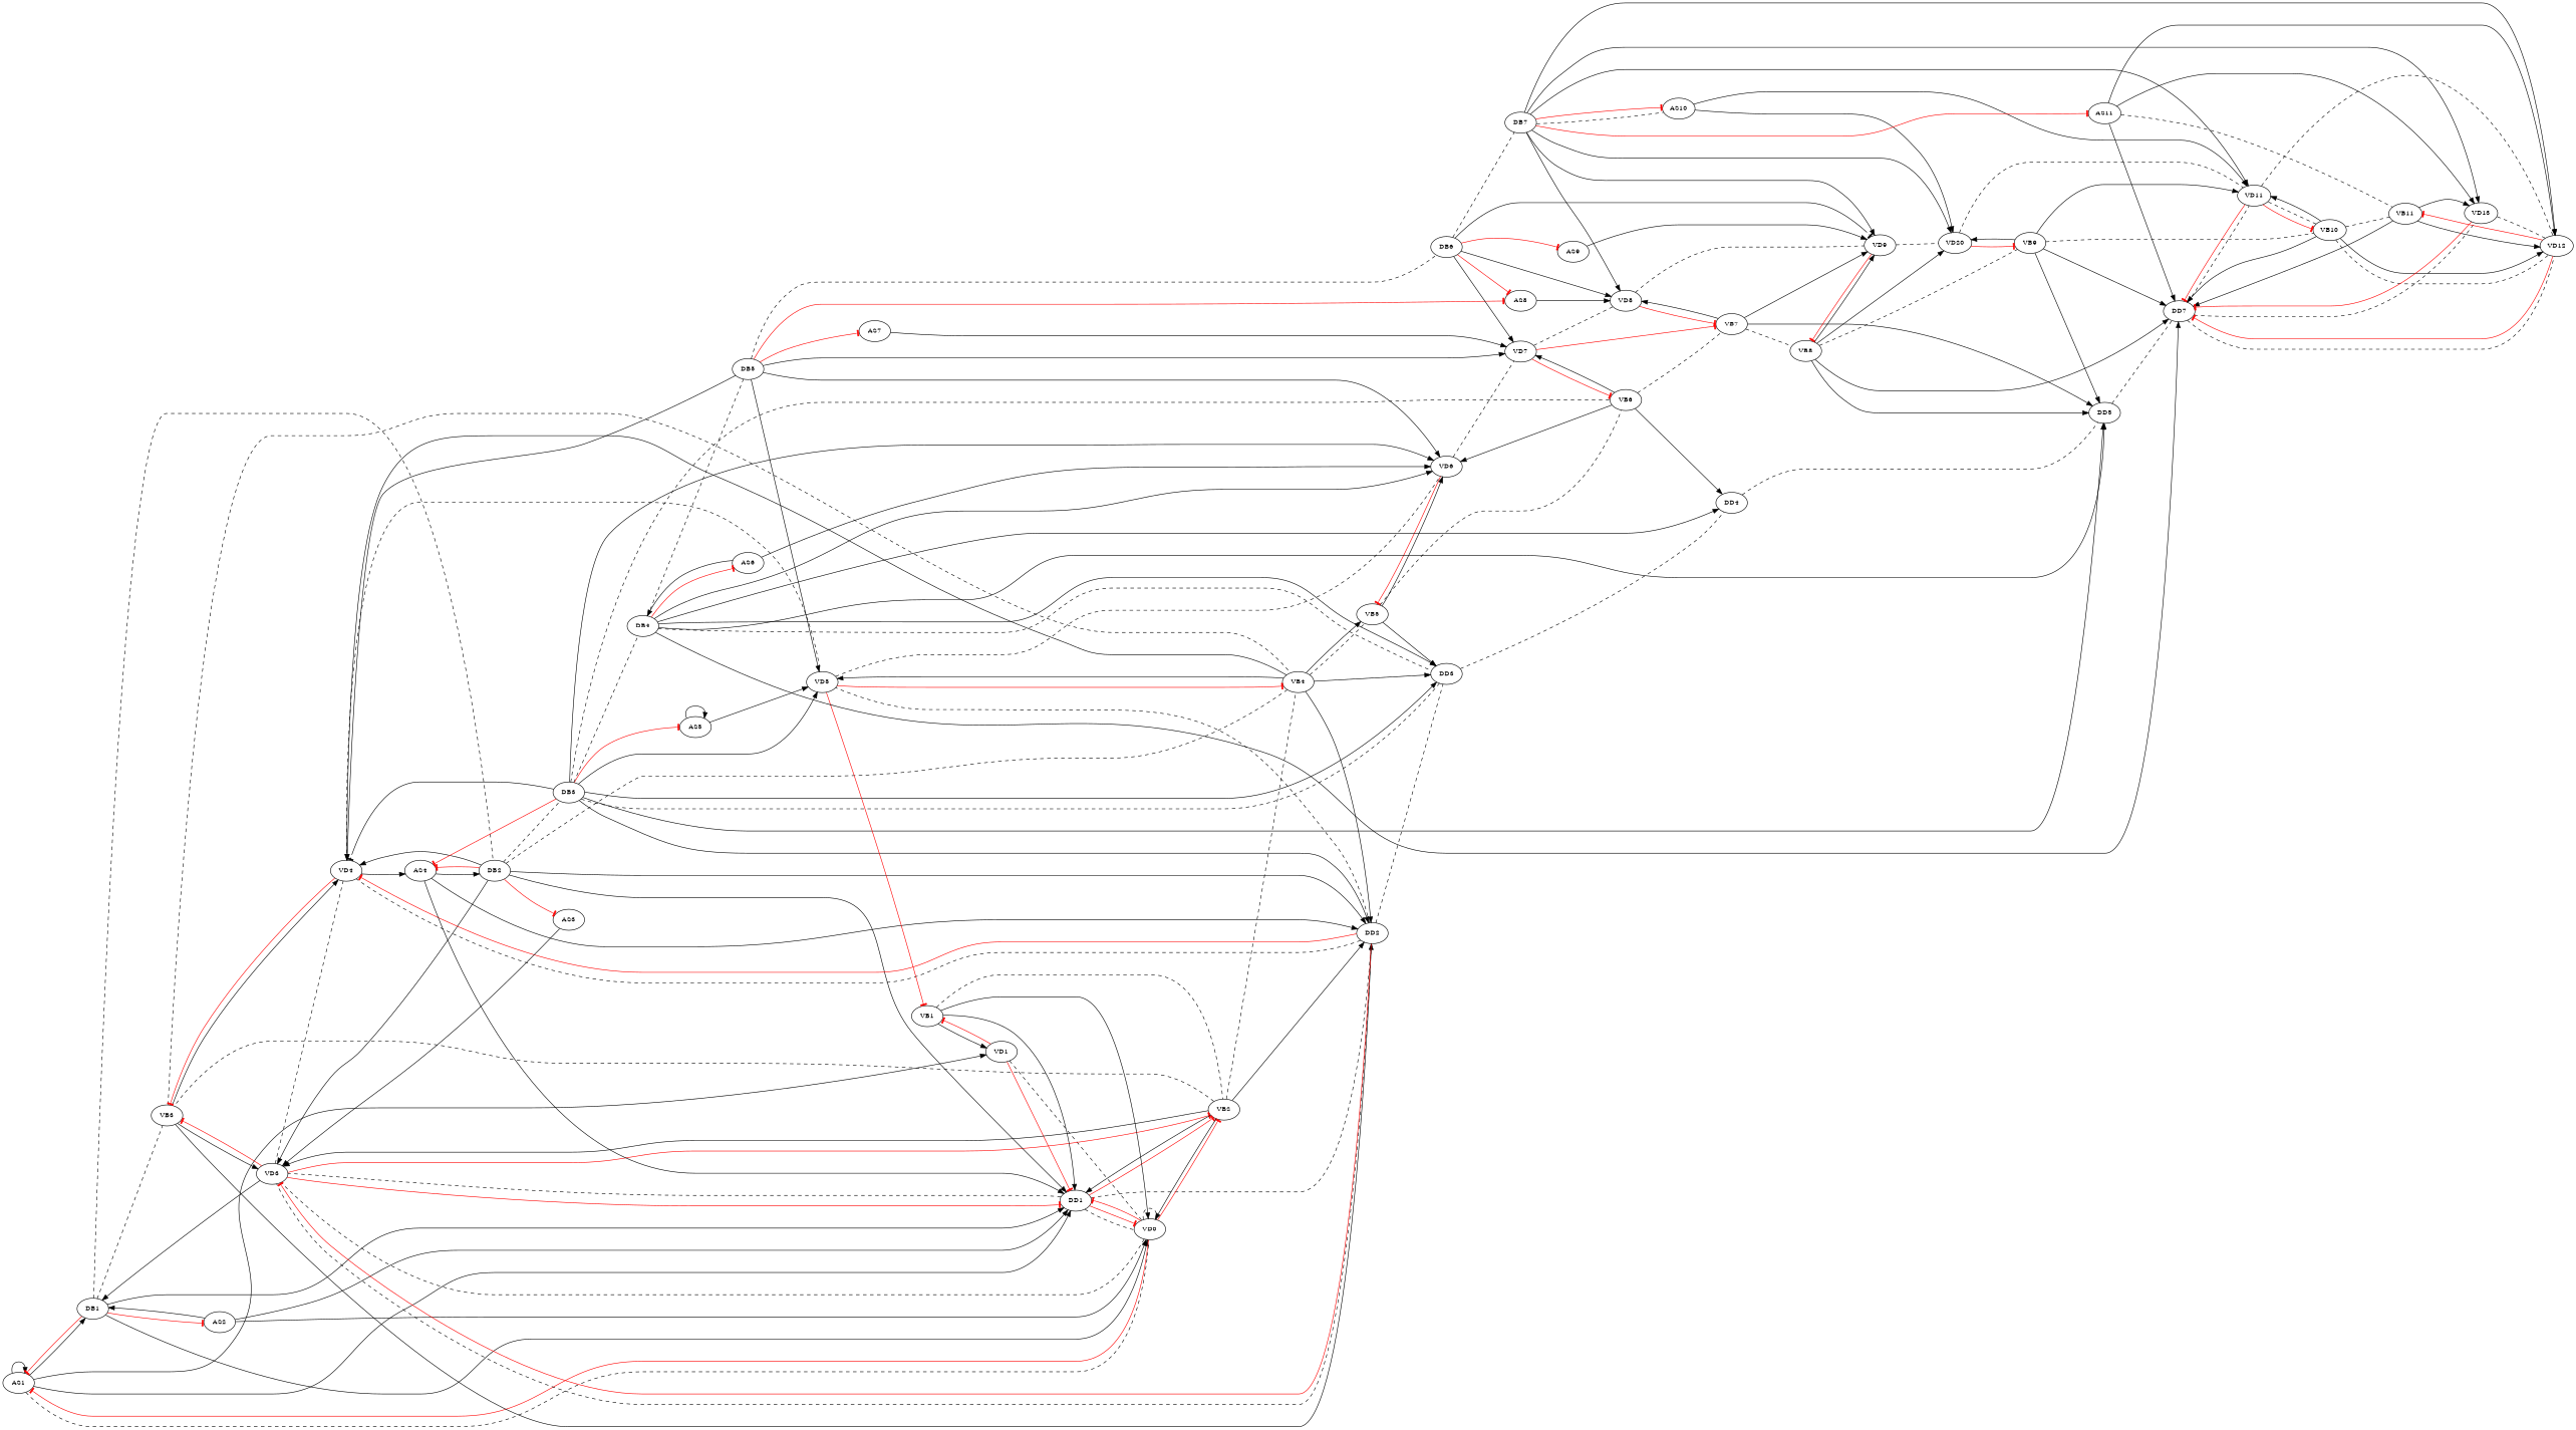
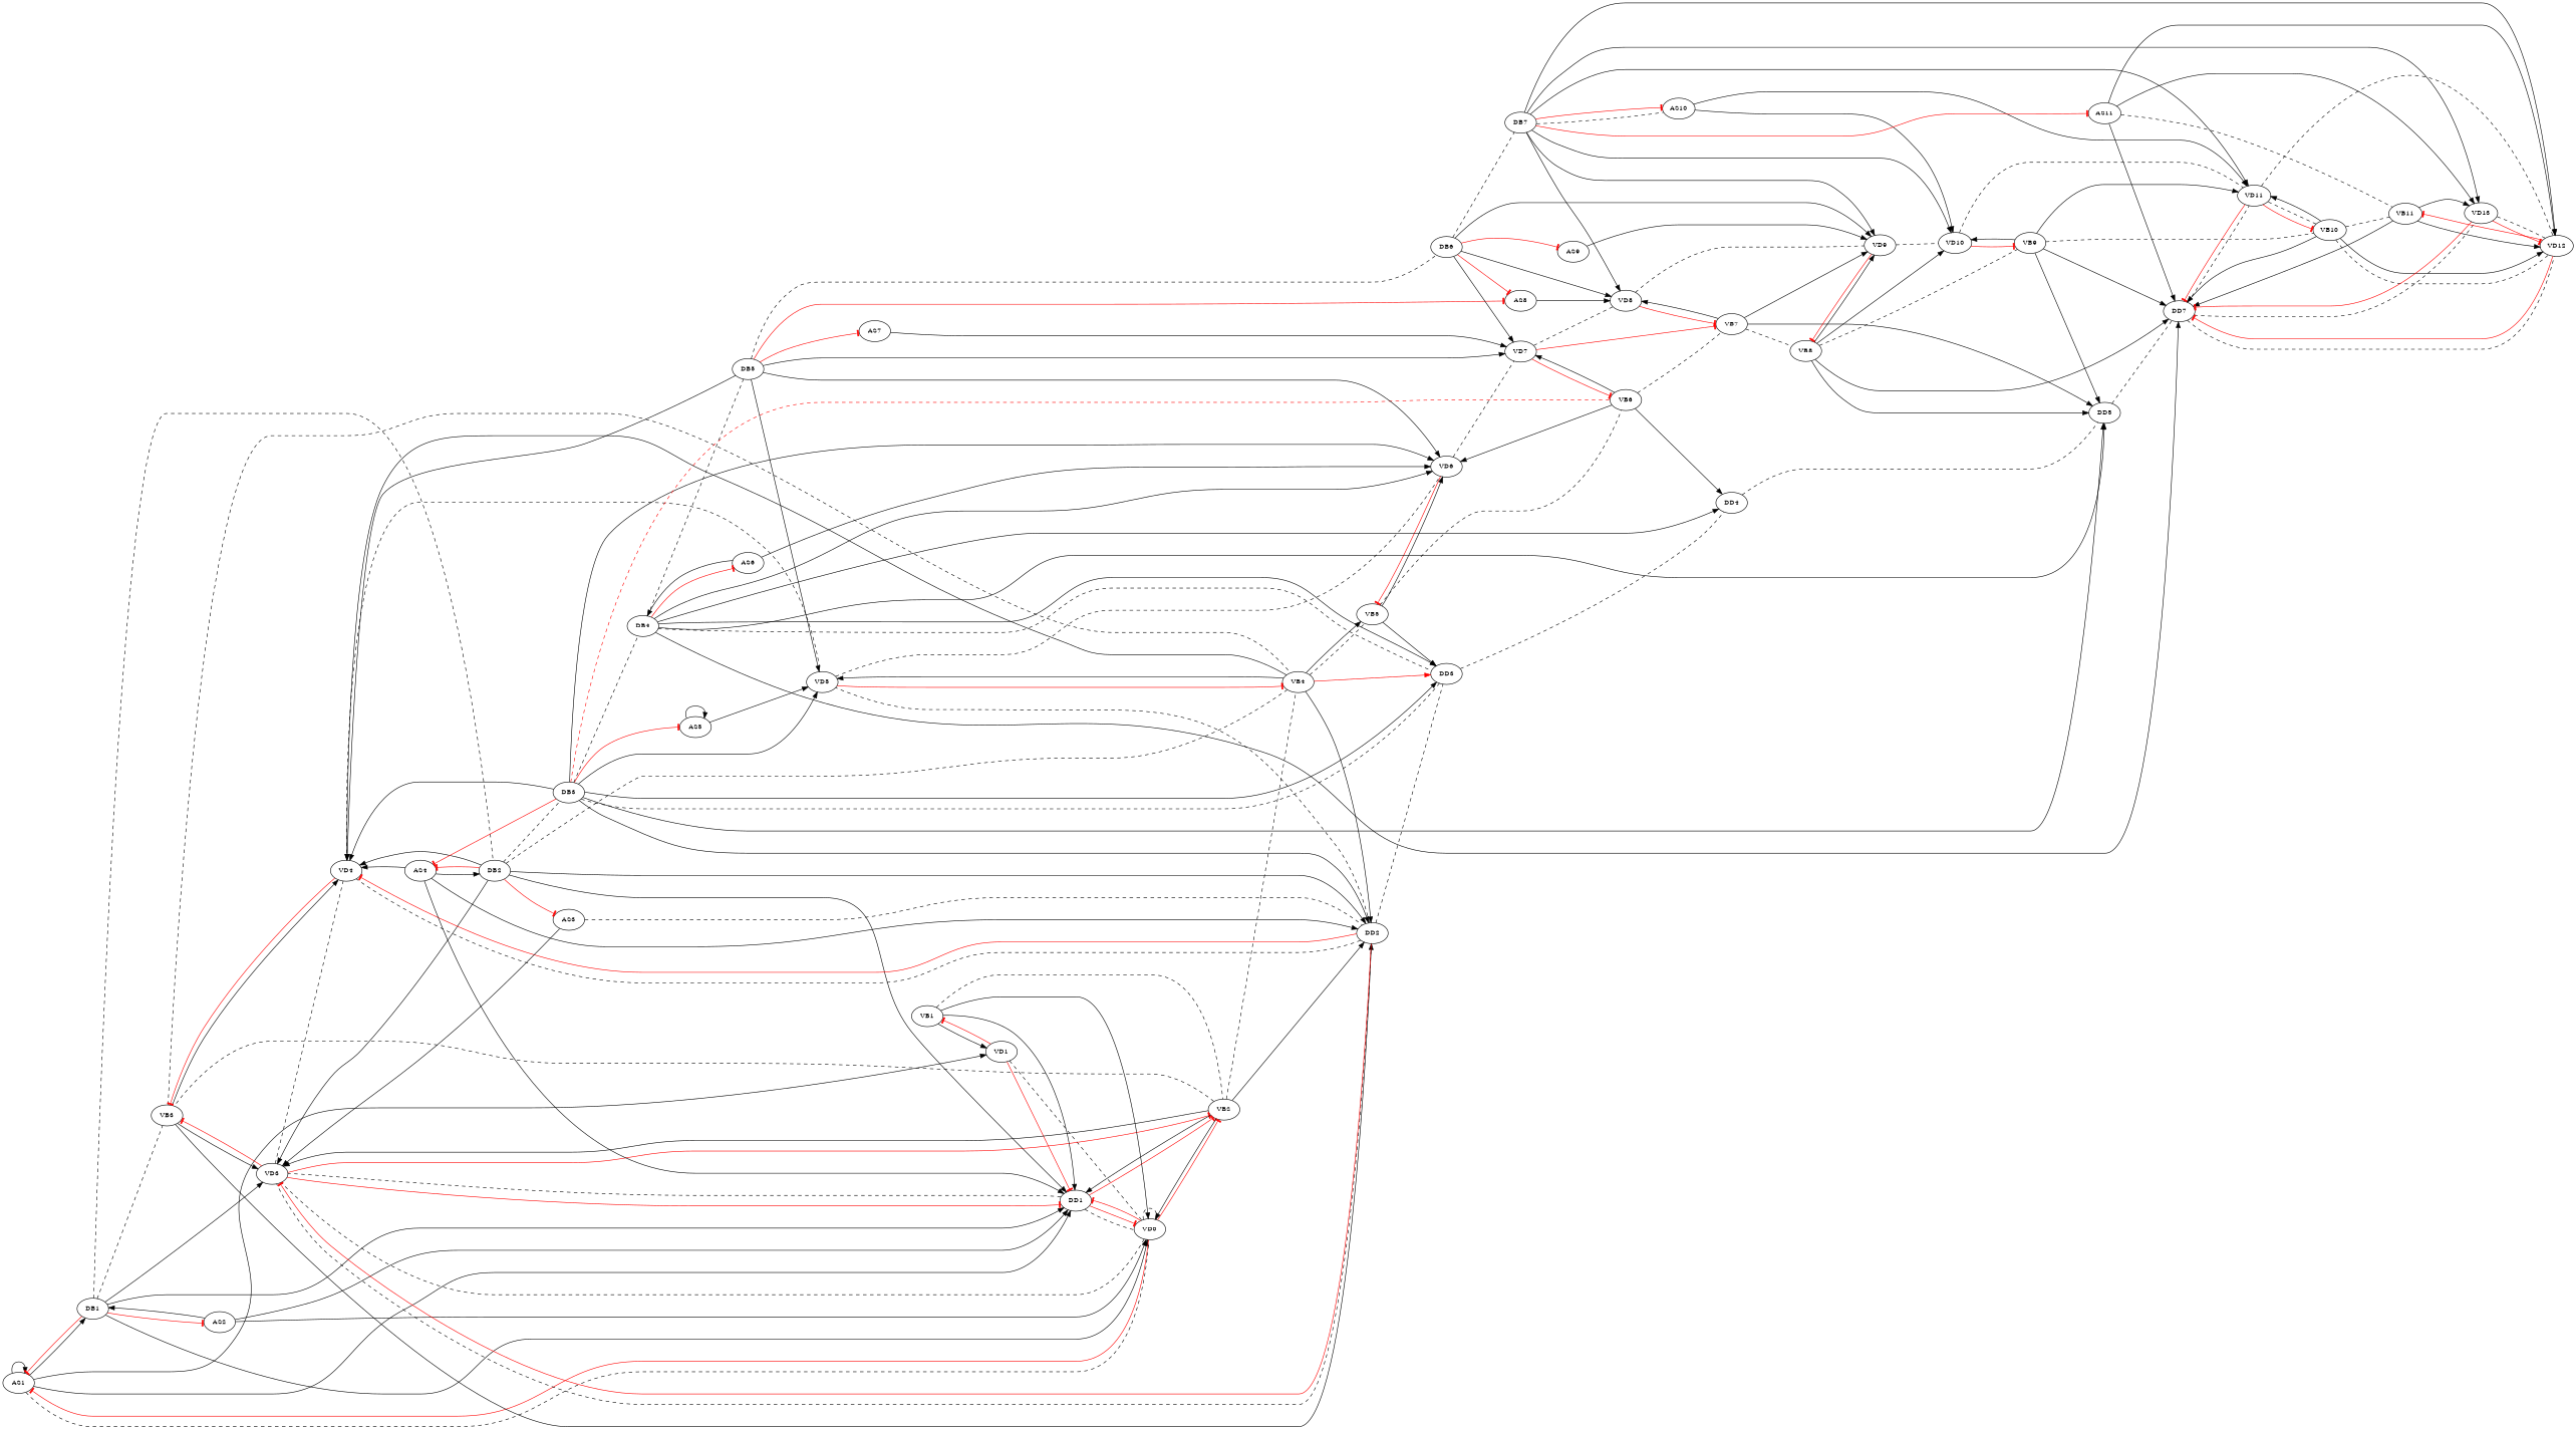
  digraph {
    fontsize=12
    rankdir=LR
    splines=true
    node [fontsize=11]
    edge [color=black minlen=2]
    AS1
    DB1
    DD1
    VD1
    n5 [label=VD0]
    AS2
    VD3
    DB2
    VB3
    DD2
    VB2
    VB1
    AS10
-   VD10 [label=VD20]
+   VD10
    VD11
    VB9
    n17 [label=DD7]
    VD12
    VB10
    AS11
    VB11
    VD13
    AS3
    VD4
    AS4
    DB3
    VB4
    VD5
    DD3
    AS5
    VD6
    AS6
    DB4
    DD5
    DB5
    DD4
    VD7
    VB5
    AS7
    VD8
    VB6
    VB7
    AS8
    VD9
    AS9
    VB8
    DB6
    DB7
    AS1 -> AS1
    AS1 -> DB1
    AS1 -> DD1
    AS1 -> VD1
    AS1 -> n5 [arrowhead=none style=dashed color=""]
    DB1 -> AS1 [arrowhead=tee color=red]
    DB1 -> DD1
    DB1 -> n5
    DB1 -> AS2 [arrowhead=tee color=red]
-   VD3 -> DB1
+   DB1 -> VD3
    DB1 -> DB2 [arrowhead=none style=dashed color=""]
    DB1 -> VB3 [arrowhead=none style=dashed color=""]
    DD1 -> n5 [arrowhead=none style=dashed color=""]
    DD1 -> n5 [arrowhead=tee color=red]
    DD1 -> VD3 [arrowhead=none style=dashed color=""]
-   DD1 -> DD2 [arrowhead=none style=dashed color=""]
+   AS3 -> DD2 [arrowhead=none style=dashed color=""]
    DD1 -> VB2 [arrowhead=tee color=red]
    VD1 -> DD1 [arrowhead=tee color=red]
    VD1 -> n5 [arrowhead=none style=dashed color=""]
    VD1 -> VB1 [arrowhead=tee color=red]
    n5 -> AS1 [arrowhead=tee color=red]
    n5 -> DD1 [arrowhead=tee color=red]
    n5 -> n5 [arrowhead=none style=dashed color=""]
    n5 -> VD3 [arrowhead=none style=dashed color=""]
    n5 -> VB2 [arrowhead=tee color=red]
    AS2 -> DB1
    AS2 -> DD1
    AS2 -> n5
    VD3 -> DD1 [arrowhead=tee color=red]
    VD3 -> VB3 [arrowhead=tee color=red]
    VD3 -> VB2 [arrowhead=tee color=red]
    VD3 -> VD4 [arrowhead=none style=dashed color=""]
    DB2 -> DD1
    DB2 -> VD3
    DB2 -> DD2
    DB2 -> AS3 [arrowhead=tee color=red]
    DB2 -> VD4
    DB2 -> AS4 [arrowhead=tee color=red]
    DB2 -> DB3 [arrowhead=none style=dashed color=""]
    DB2 -> VB4 [arrowhead=none style=dashed color=""]
    VB3 -> VD3
    VB3 -> DD2
    VB3 -> VD4
    VB3 -> VB4 [arrowhead=none style=dashed color=""]
    DD2 -> VD3 [arrowhead=none style=dashed color=""]
    DD2 -> VD3 [arrowhead=tee color=red]
    DD2 -> VD4 [arrowhead=none style=dashed color=""]
    DD2 -> VD4 [arrowhead=tee color=red]
    DD2 -> VD5 [arrowhead=none style=dashed color=""]
    DD2 -> DD3 [arrowhead=none style=dashed color=""]
    VB2 -> DD1
    VB2 -> n5
    VB2 -> VD3
    VB2 -> VB3 [arrowhead=none style=dashed color=""]
    VB2 -> DD2
    VB2 -> VB4 [arrowhead=none style=dashed color=""]
    VB1 -> DD1
    VB1 -> VD1
    VB1 -> n5
    VB1 -> VB2 [arrowhead=none style=dashed color=""]
    AS10 -> VD10
    AS10 -> VD11
    VD10 -> VD11 [arrowhead=none style=dashed color=""]
    VD10 -> VB9 [arrowhead=tee color=red]
    VD11 -> n17 [arrowhead=tee color=red]
    VD11 -> VD12 [arrowhead=none style=dashed color=""]
    VD11 -> VB10 [arrowhead=tee color=red]
    VB9 -> VD10
    VB9 -> VD11
    VB9 -> n17
    VB9 -> VB10 [arrowhead=none style=dashed color=""]
    VB9 -> DD5
    n17 -> VD11 [arrowhead=none style=dashed color=""]
    n17 -> VD12 [arrowhead=none style=dashed color=""]
    n17 -> VD13 [arrowhead=none style=dashed color=""]
    VD12 -> n17 [arrowhead=tee color=red]
    VD12 -> VB11 [arrowhead=tee color=red]
    VD12 -> VD13 [arrowhead=none style=dashed color=""]
    VB10 -> VD11 [arrowhead=none style=dashed color=""]
    VB10 -> VD11
    VB10 -> n17
    VB10 -> VD12 [arrowhead=none style=dashed color=""]
    VB10 -> VD12
    VB10 -> VB11 [arrowhead=none style=dashed color=""]
    AS11 -> n17
    AS11 -> VD12
    AS11 -> VB11 [arrowhead=none style=dashed color=""]
    AS11 -> VD13
    VB11 -> n17
    VB11 -> VD12
    VB11 -> VD13
    VD13 -> n17 [arrowhead=tee color=red]
+   VD13 -> VD12 [arrowhead=tee color=red]
    AS3 -> VD3
    VD4 -> VB3 [arrowhead=tee color=red]
    VD4 -> VD5 [arrowhead=none style=dashed color=""]
    AS4 -> DD1
    AS4 -> DB2
    AS4 -> DD2
-   VD4 -> AS4
+   AS4 -> VD4
    DB3 -> DD2
-   DB3 -> VD4 [arrowhead=tee]
+   DB3 -> VD4
    DB3 -> AS4 [arrowhead=tee color=red]
    DB3 -> VD5
    DB3 -> DD3 [arrowhead=none style=dashed color=""]
    DB3 -> DD3
    DB3 -> AS5 [arrowhead=tee color=red]
    DB3 -> VD6
    DB3 -> DB4 [arrowhead=none style=dashed color=""]
    DB3 -> DD5
-   DB3 -> VB6 [arrowhead=none style=dashed color=""]
+   DB3 -> VB6 [arrowhead=none style=dashed color=red]
    VB4 -> DD2
    VB4 -> VD4
    VB4 -> VD5
-   VB4 -> DD3
+   VB4 -> DD3 [color=red]
    VB4 -> VB5 [arrowhead=none style=dashed color=""]
    VB4 -> VB5
-   VD5 -> VB1 [arrowhead=tee color=red]
    VD5 -> VB4 [arrowhead=tee color=red]
    VD5 -> VD6 [arrowhead=none style=dashed color=""]
    DD3 -> DD4 [arrowhead=none style=dashed color=""]
    AS5 -> VD5
    AS5 -> AS5
    VD6 -> VD7 [arrowhead=none style=dashed color=""]
    VD6 -> VB5 [arrowhead=tee color=red]
    AS6 -> VD6
    AS6 -> DB4
    DB4 -> n17
    DB4 -> DD3 [arrowhead=none style=dashed color=""]
    DB4 -> DD3
    DB4 -> VD6
    DB4 -> AS6 [arrowhead=tee color=red]
    DB4 -> DD5
    DB4 -> DB5 [arrowhead=none style=dashed color=""]
    DB4 -> DD4
    DD5 -> n17 [arrowhead=none style=dashed color=""]
    DB5 -> VD4
    DB5 -> VD5
    DB5 -> VD6
    DB5 -> VD7
    DB5 -> AS7 [arrowhead=tee color=red]
    DB5 -> AS8 [arrowhead=tee color=red]
    DB5 -> DB6 [arrowhead=none style=dashed color=""]
    DD4 -> DD5 [arrowhead=none style=dashed color=""]
    VD7 -> VD8 [arrowhead=none style=dashed color=""]
    VD7 -> VB6 [arrowhead=tee color=red]
    VD7 -> VB7 [arrowhead=tee color=red]
    VB5 -> DD3
    VB5 -> VD6
    VB5 -> VB6 [arrowhead=none style=dashed color=""]
    AS7 -> VD7
    VD8 -> VB7 [arrowhead=tee color=red]
    VD8 -> VD9 [arrowhead=none style=dashed color=""]
    VB6 -> VD6
    VB6 -> DD4
    VB6 -> VD7
    VB6 -> VB7 [arrowhead=none style=dashed color=""]
    VB7 -> DD5
    VB7 -> VD8
    VB7 -> VD9
    VB7 -> VB8 [arrowhead=none style=dashed color=""]
    AS8 -> VD8
    VD9 -> VD10 [arrowhead=none style=dashed color=""]
    VD9 -> VB8 [arrowhead=tee color=red]
    AS9 -> VD9
    VB8 -> VD10
    VB8 -> VB9 [arrowhead=none style=dashed color=""]
    VB8 -> n17
    VB8 -> DD5
    VB8 -> VD9
    DB6 -> VD7
    DB6 -> VD8
    DB6 -> AS8 [arrowhead=tee color=red]
-   DB6 -> VD9 [arrowhead=tee]
+   DB6 -> VD9
    DB6 -> AS9 [arrowhead=tee color=red]
    DB6 -> DB7 [arrowhead=none style=dashed color=""]
    DB7 -> AS10 [arrowhead=none style=dashed color=""]
    DB7 -> AS10 [arrowhead=tee color=red]
    DB7 -> VD10
    DB7 -> VD11
    DB7 -> VD12
    DB7 -> AS11 [arrowhead=tee color=red]
    DB7 -> VD13
    DB7 -> VD8
    DB7 -> VD9
  }
